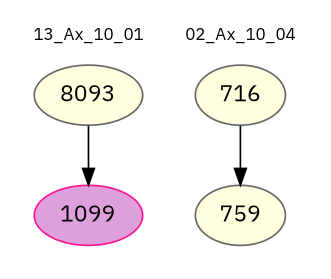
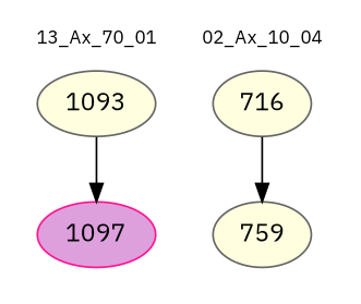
  digraph {
    fontname="IBM Plex Sans"
    node [color=gray40 fillcolor=lightyellow fontname="IBM Plex Sans" style=filled]
    edge [color=black fontname="IBM Plex Sans"]
-   n1 [label=8093]
-   n2 [color=deeppink fillcolor=plum label=1099]
+   n1 [label=1093]
+   n2 [color=deeppink fillcolor=plum label=1097]
    n3 [label=716]
    n4 [label=759]
    subgraph cluster_1 {
      color=white
      fontsize=10
-     label="13_Ax_10_01"
+     label="13_Ax_70_01"
      n1
      n2
    }
    subgraph cluster_2 {
      color=white
      fontsize=10
      label="02_Ax_10_04"
      n3
      n4
    }
    n1 -> n2
    n3 -> n4
  }
